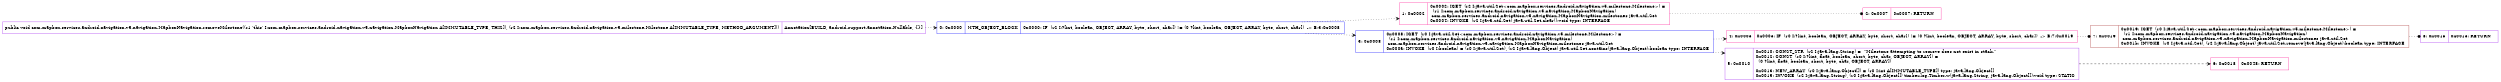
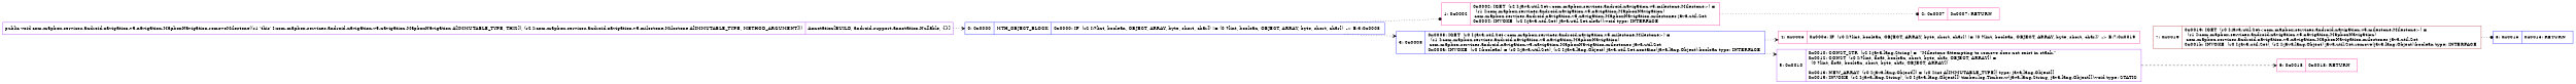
  digraph {
    rankdir=LR
    node [color=deeppink shape=record]
    edge [arrowhead=vee style=dotted]
    n1 [color=blue label="{0\:\ 0x0000|MTH_OBJECT_BLOCK\l|0x0000: IF  (r2 I:?[int, boolean, OBJECT, ARRAY, byte, short, char]) != (0 ?[int, boolean, OBJECT, ARRAY, byte, short, char])  \-\> B:3:0x0008 \l}"]
    n2 [label="{1\:\ 0x0002|0x0002: IGET  (r2 I:java.util.Set\<com.mapbox.services.android.navigation.v5.milestone.Milestone\>) = \l  (r1 I:com.mapbox.services.android.navigation.v5.navigation.MapboxNavigation)\l com.mapbox.services.android.navigation.v5.navigation.MapboxNavigation.milestones java.util.Set \l0x0004: INVOKE  (r2 I:java.util.Set) java.util.Set.clear():void type: INTERFACE \l}"]
    n3 [color=blue label="{3\:\ 0x0008|0x0008: IGET  (r0 I:java.util.Set\<com.mapbox.services.android.navigation.v5.milestone.Milestone\>) = \l  (r1 I:com.mapbox.services.android.navigation.v5.navigation.MapboxNavigation)\l com.mapbox.services.android.navigation.v5.navigation.MapboxNavigation.milestones java.util.Set \l0x000a: INVOKE  (r0 I:boolean) = (r0 I:java.util.Set), (r2 I:java.lang.Object) java.util.Set.contains(java.lang.Object):boolean type: INTERFACE \l}"]
    n4 [label="{2\:\ 0x0007|0x0007: RETURN   \l}"]
    n5 [label="{4\:\ 0x000e|0x000e: IF  (r0 I:?[int, boolean, OBJECT, ARRAY, byte, short, char]) != (0 ?[int, boolean, OBJECT, ARRAY, byte, short, char])  \-\> B:7:0x0019 \l}"]
    n6 [color=purple label="{5\:\ 0x0010|0x0010: CONST_STR  (r2 I:java.lang.String) =  \"Milestone attempting to remove does not exist in stack.\" \l0x0012: CONST  (r0 I:?[int, float, boolean, short, byte, char, OBJECT, ARRAY]) = \l  (0 ?[int, float, boolean, short, byte, char, OBJECT, ARRAY])\l \l0x0013: NEW_ARRAY  (r0 I:java.lang.Object[]) = (r0 I:int A[IMMUTABLE_TYPE]) type: java.lang.Object[] \l0x0015: INVOKE  (r2 I:java.lang.String), (r0 I:java.lang.Object[]) timber.log.Timber.w(java.lang.String, java.lang.Object[]):void type: STATIC \l}"]
    n7 [color=brown label="{7\:\ 0x0019|0x0019: IGET  (r0 I:java.util.Set\<com.mapbox.services.android.navigation.v5.milestone.Milestone\>) = \l  (r1 I:com.mapbox.services.android.navigation.v5.navigation.MapboxNavigation)\l com.mapbox.services.android.navigation.v5.navigation.MapboxNavigation.milestones java.util.Set \l0x001b: INVOKE  (r0 I:java.util.Set), (r2 I:java.lang.Object) java.util.Set.remove(java.lang.Object):boolean type: INTERFACE \l}"]
-   n8 [label="{6\:\ 0x0018|0x0048: RETURN   \l}"]
-   n9 [color=purple label="{8\:\ 0x001e|0x001e: RETURN   \l}"]
+   n8 [label="{6\:\ 0x0018|0x0018: RETURN   \l}"]
+   n9 [color=blue label="{8\:\ 0x001e|0x001e: RETURN   \l}"]
    n10 [color=purple label="{public void com.mapbox.services.android.navigation.v5.navigation.MapboxNavigation.removeMilestone((r1 'this' I:com.mapbox.services.android.navigation.v5.navigation.MapboxNavigation A[IMMUTABLE_TYPE, THIS]), (r2 I:com.mapbox.services.android.navigation.v5.milestone.Milestone A[IMMUTABLE_TYPE, METHOD_ARGUMENT]))  | Annotation[BUILD, android.support.annotation.Nullable, \{\}]\l}"]
-   n1 -> n2
+   n1 -> n2 [arrowhead=dot]
    n1 -> n3
    n2 -> n4 [arrowhead=dot]
    n3 -> n5
    n3 -> n6
-   n5 -> n7 [arrowhead=dot]
    n6 -> n8 [style=dashed]
    n7 -> n9 [arrowhead=dot]
    n10 -> n1
  }
